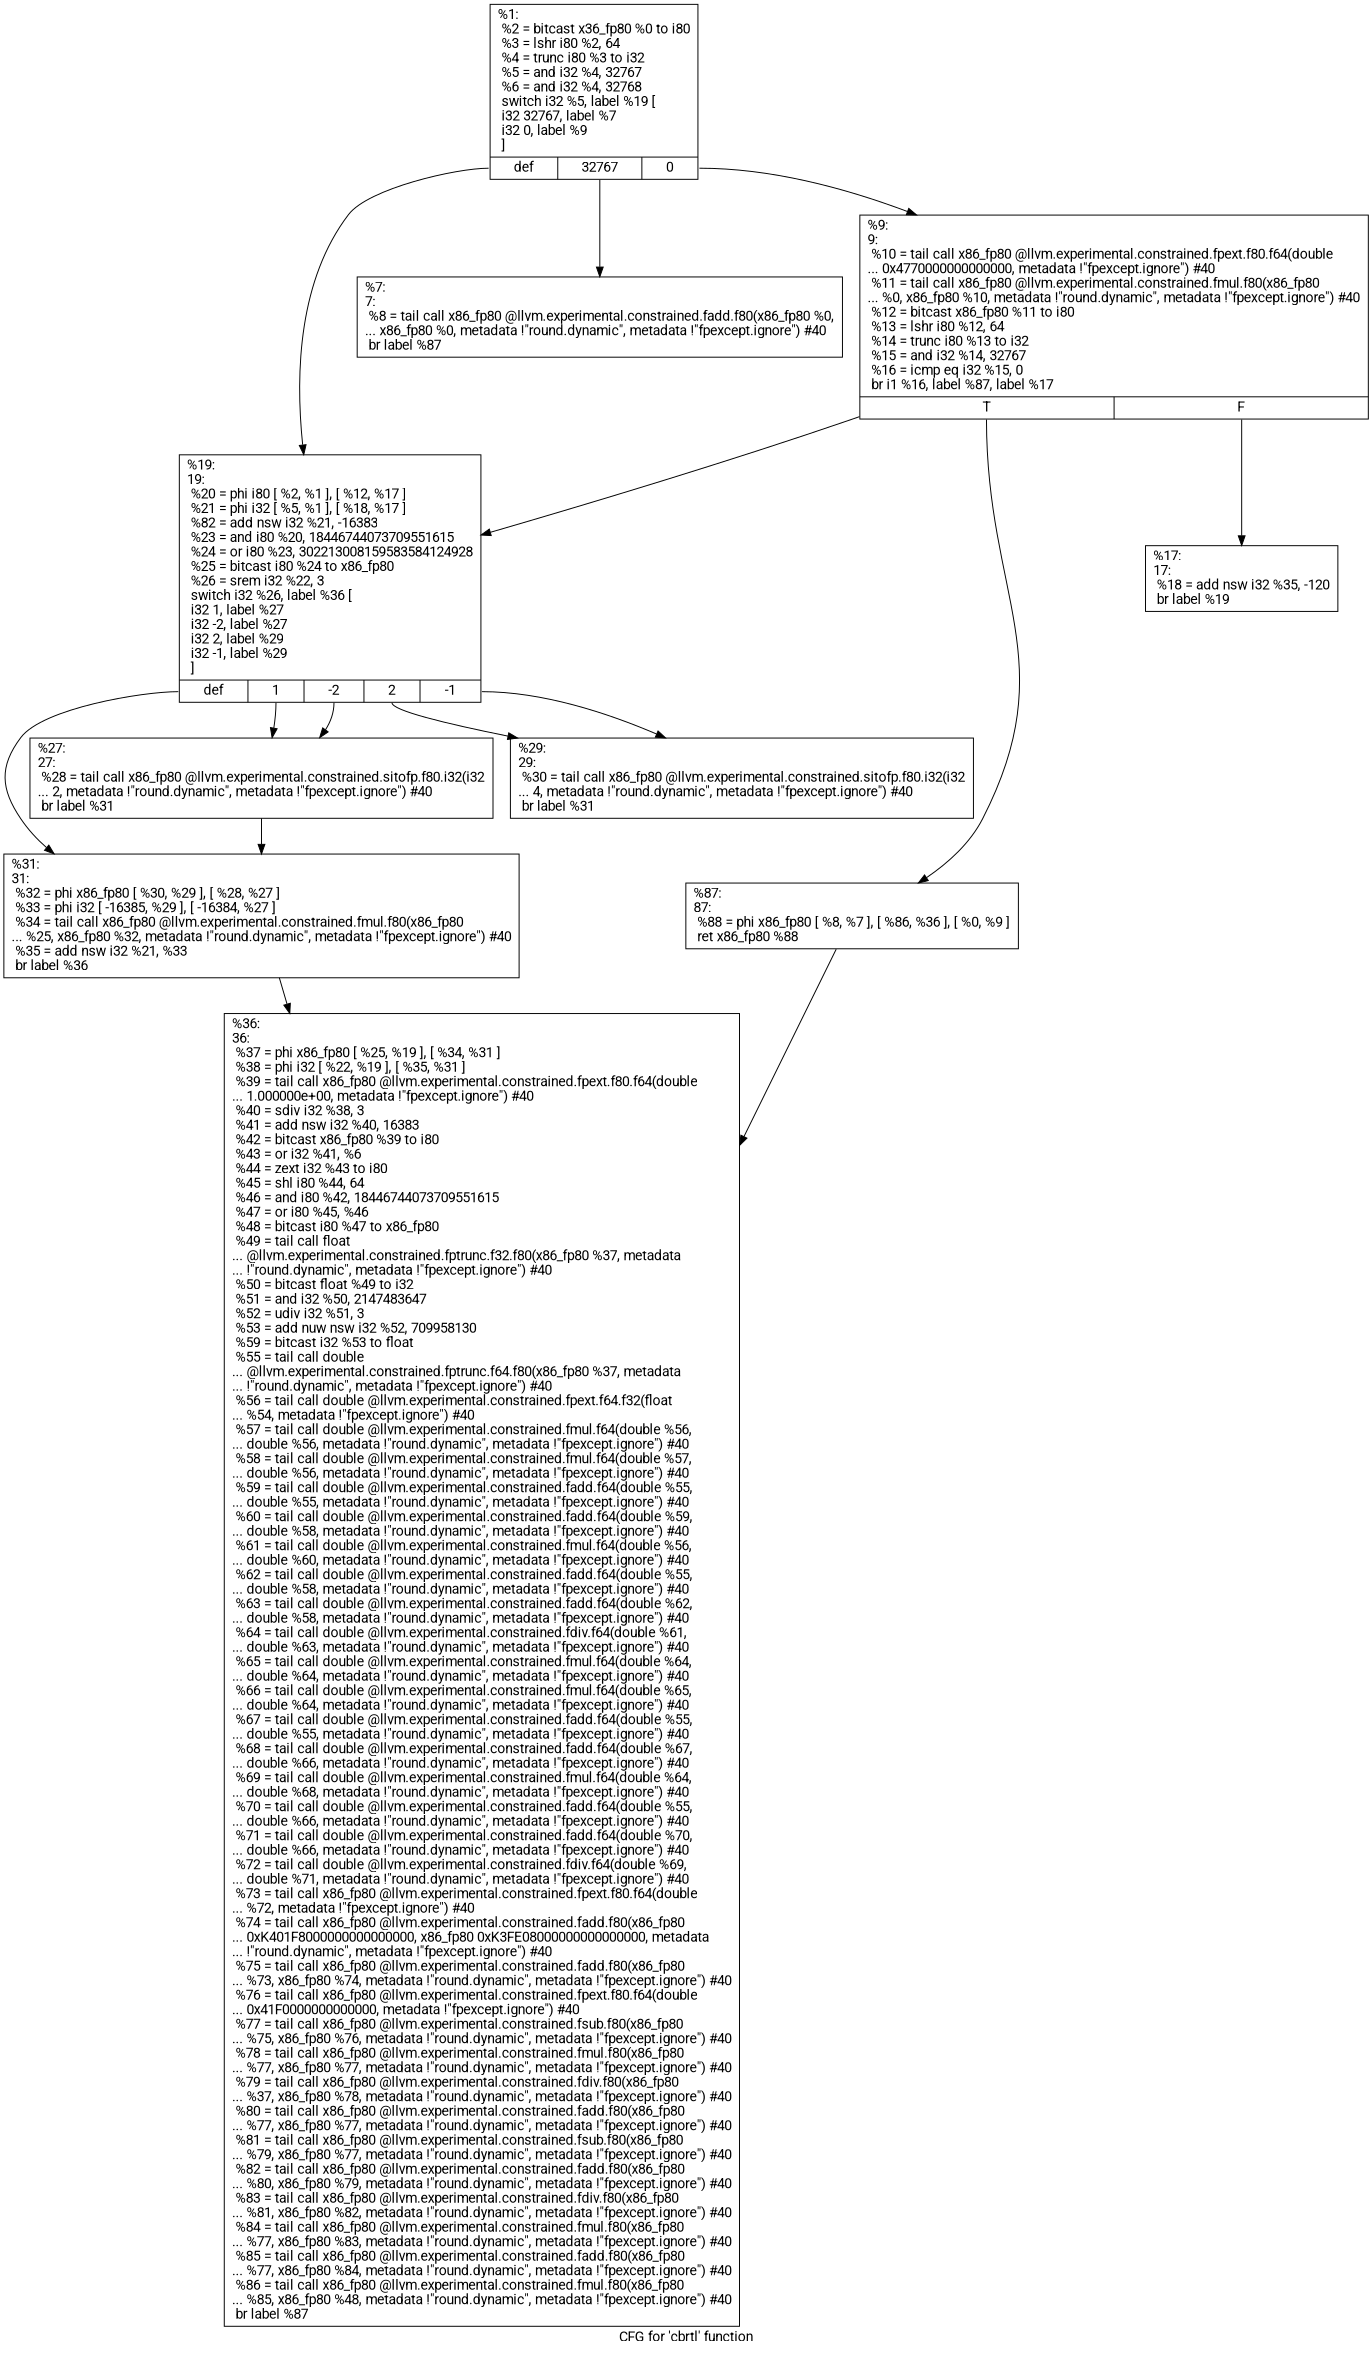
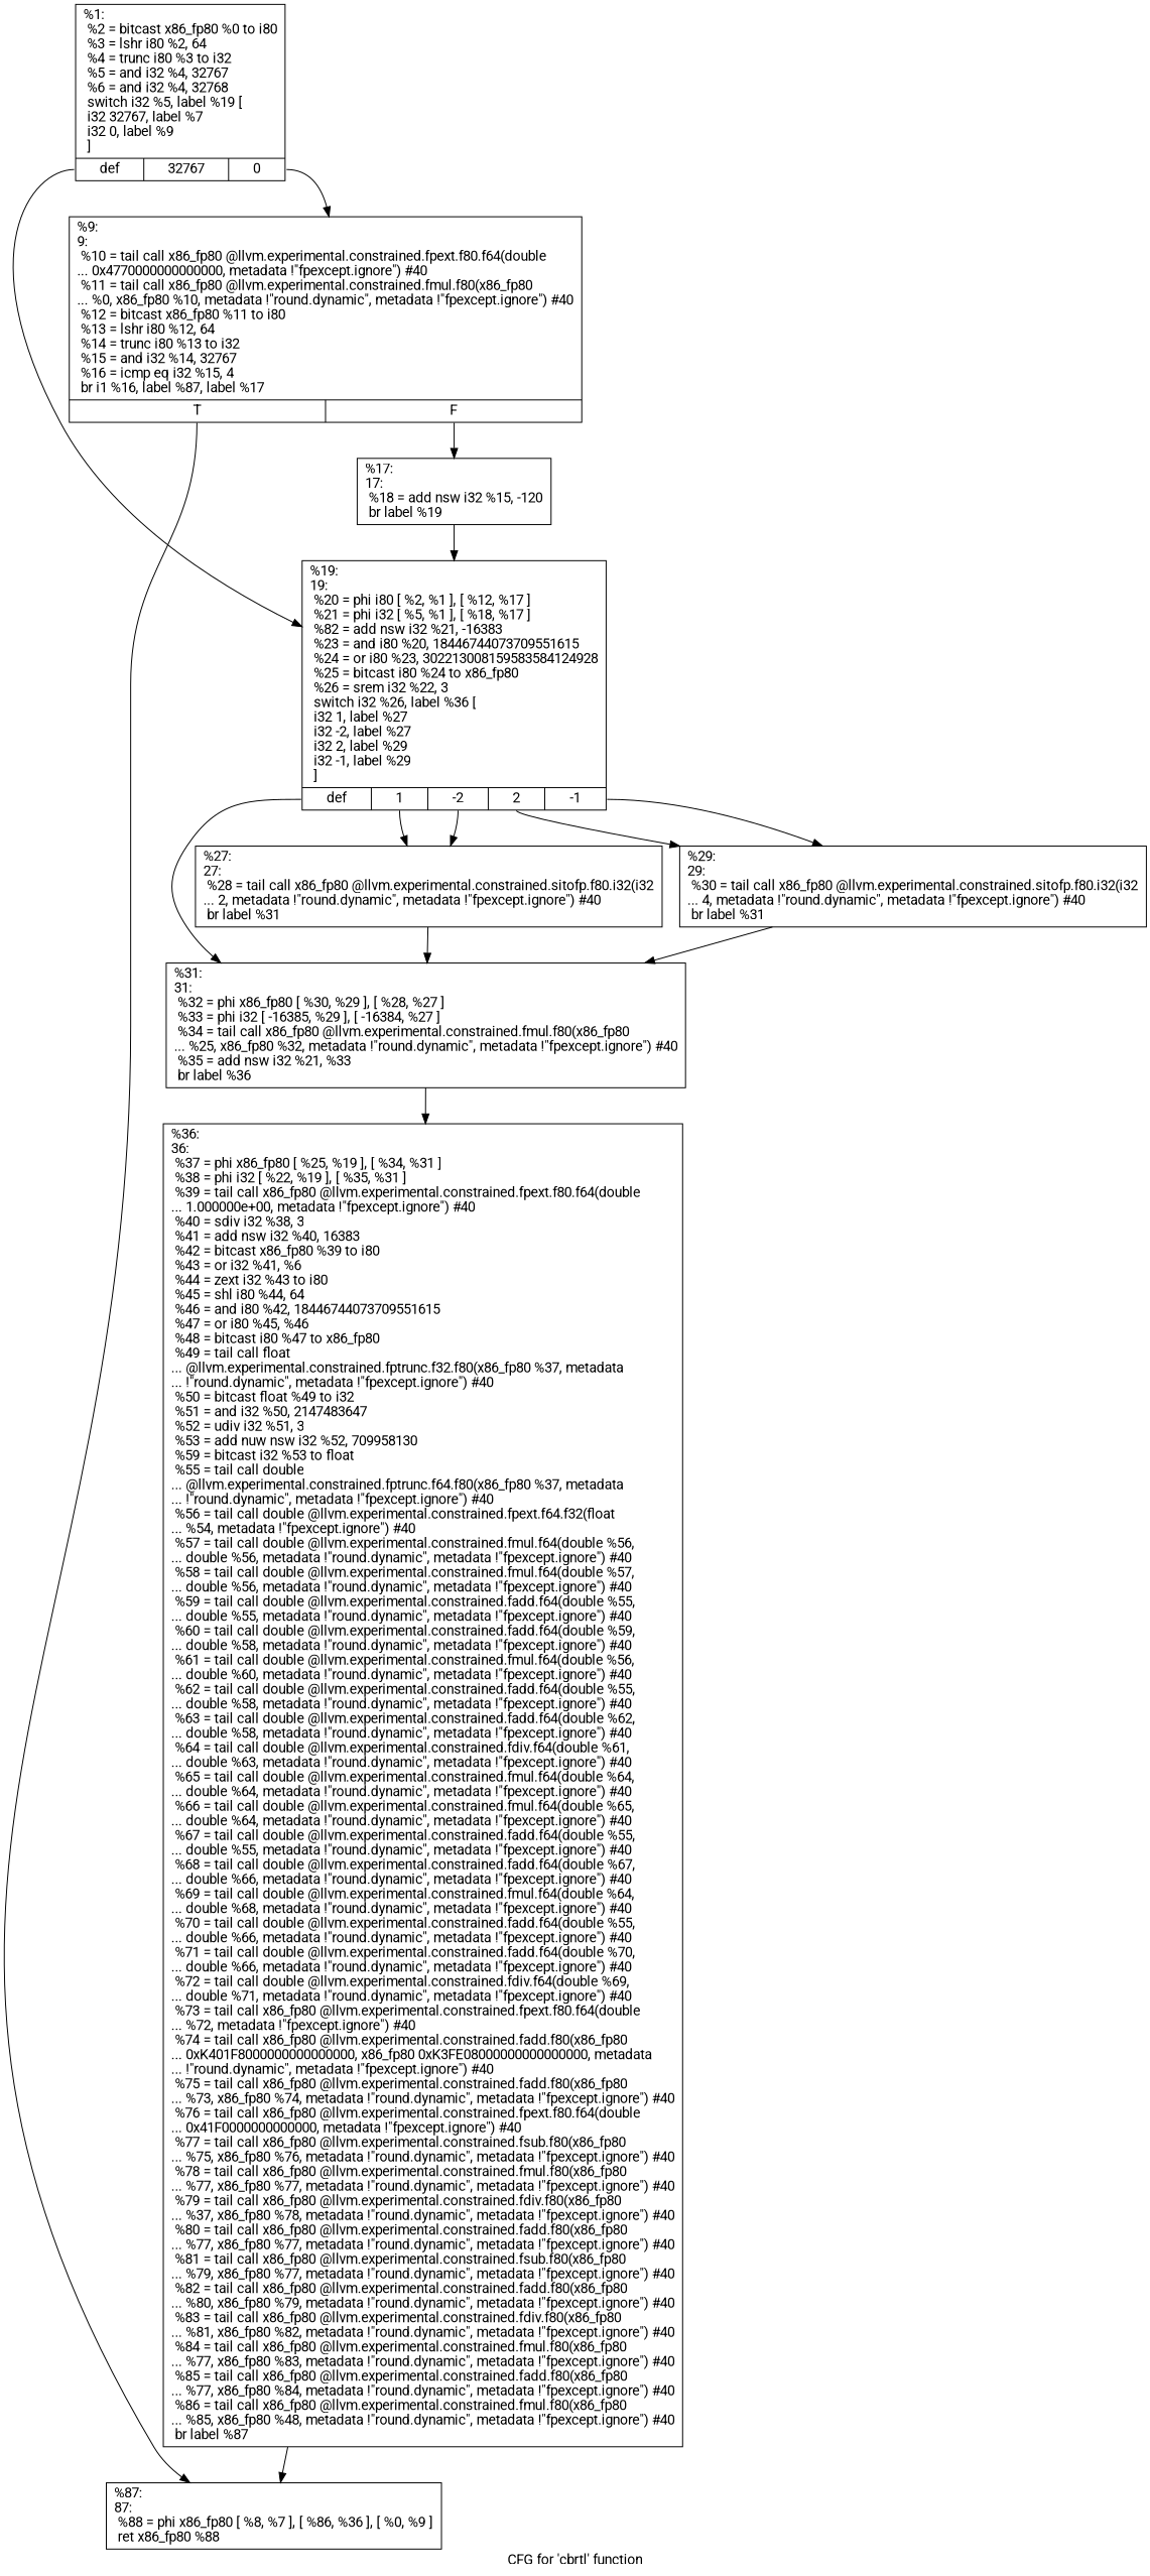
  digraph {
    fontname=Roboto
    label="CFG for 'cbrtl' function"
    node [fontname=Roboto shape=record]
    edge [fontname=Roboto]
-   n1 [label="{%1:\l  %2 = bitcast x36_fp80 %0 to i80\l  %3 = lshr i80 %2, 64\l  %4 = trunc i80 %3 to i32\l  %5 = and i32 %4, 32767\l  %6 = and i32 %4, 32768\l  switch i32 %5, label %19 [\l    i32 32767, label %7\l    i32 0, label %9\l  ]\l|{<s0>def|<s1>32767|<s2>0}}"]
+   n1 [label="{%1:\l  %2 = bitcast x86_fp80 %0 to i80\l  %3 = lshr i80 %2, 64\l  %4 = trunc i80 %3 to i32\l  %5 = and i32 %4, 32767\l  %6 = and i32 %4, 32768\l  switch i32 %5, label %19 [\l    i32 32767, label %7\l    i32 0, label %9\l  ]\l|{<s0>def|<s1>32767|<s2>0}}"]
    n2 [label="{%19:\l19:                                               \l  %20 = phi i80 [ %2, %1 ], [ %12, %17 ]\l  %21 = phi i32 [ %5, %1 ], [ %18, %17 ]\l  %82 = add nsw i32 %21, -16383\l  %23 = and i80 %20, 18446744073709551615\l  %24 = or i80 %23, 302213008159583584124928\l  %25 = bitcast i80 %24 to x86_fp80\l  %26 = srem i32 %22, 3\l  switch i32 %26, label %36 [\l    i32 1, label %27\l    i32 -2, label %27\l    i32 2, label %29\l    i32 -1, label %29\l  ]\l|{<s0>def|<s1>1|<s2>-2|<s3>2|<s4>-1}}"]
-   n3 [label="{%7:\l7:                                                \l  %8 = tail call x86_fp80 @llvm.experimental.constrained.fadd.f80(x86_fp80 %0,\l... x86_fp80 %0, metadata !\"round.dynamic\", metadata !\"fpexcept.ignore\") #40\l  br label %87\l}"]
-   n4 [label="{%9:\l9:                                                \l  %10 = tail call x86_fp80 @llvm.experimental.constrained.fpext.f80.f64(double\l... 0x4770000000000000, metadata !\"fpexcept.ignore\") #40\l  %11 = tail call x86_fp80 @llvm.experimental.constrained.fmul.f80(x86_fp80\l... %0, x86_fp80 %10, metadata !\"round.dynamic\", metadata !\"fpexcept.ignore\") #40\l  %12 = bitcast x86_fp80 %11 to i80\l  %13 = lshr i80 %12, 64\l  %14 = trunc i80 %13 to i32\l  %15 = and i32 %14, 32767\l  %16 = icmp eq i32 %15, 0\l  br i1 %16, label %87, label %17\l|{<s0>T|<s1>F}}"]
+   n4 [label="{%9:\l9:                                                \l  %10 = tail call x86_fp80 @llvm.experimental.constrained.fpext.f80.f64(double\l... 0x4770000000000000, metadata !\"fpexcept.ignore\") #40\l  %11 = tail call x86_fp80 @llvm.experimental.constrained.fmul.f80(x86_fp80\l... %0, x86_fp80 %10, metadata !\"round.dynamic\", metadata !\"fpexcept.ignore\") #40\l  %12 = bitcast x86_fp80 %11 to i80\l  %13 = lshr i80 %12, 64\l  %14 = trunc i80 %13 to i32\l  %15 = and i32 %14, 32767\l  %16 = icmp eq i32 %15, 4\l  br i1 %16, label %87, label %17\l|{<s0>T|<s1>F}}"]
    n5 [label="{%27:\l27:                                               \l  %28 = tail call x86_fp80 @llvm.experimental.constrained.sitofp.f80.i32(i32\l... 2, metadata !\"round.dynamic\", metadata !\"fpexcept.ignore\") #40\l  br label %31\l}"]
    n6 [label="{%29:\l29:                                               \l  %30 = tail call x86_fp80 @llvm.experimental.constrained.sitofp.f80.i32(i32\l... 4, metadata !\"round.dynamic\", metadata !\"fpexcept.ignore\") #40\l  br label %31\l}"]
    n7 [label="{%31:\l31:                                               \l  %32 = phi x86_fp80 [ %30, %29 ], [ %28, %27 ]\l  %33 = phi i32 [ -16385, %29 ], [ -16384, %27 ]\l  %34 = tail call x86_fp80 @llvm.experimental.constrained.fmul.f80(x86_fp80\l... %25, x86_fp80 %32, metadata !\"round.dynamic\", metadata !\"fpexcept.ignore\") #40\l  %35 = add nsw i32 %21, %33\l  br label %36\l}"]
    n8 [label="{%87:\l87:                                               \l  %88 = phi x86_fp80 [ %8, %7 ], [ %86, %36 ], [ %0, %9 ]\l  ret x86_fp80 %88\l}"]
-   n9 [label="{%17:\l17:                                               \l  %18 = add nsw i32 %35, -120\l  br label %19\l}"]
+   n9 [label="{%17:\l17:                                               \l  %18 = add nsw i32 %15, -120\l  br label %19\l}"]
    n10 [label="{%36:\l36:                                               \l  %37 = phi x86_fp80 [ %25, %19 ], [ %34, %31 ]\l  %38 = phi i32 [ %22, %19 ], [ %35, %31 ]\l  %39 = tail call x86_fp80 @llvm.experimental.constrained.fpext.f80.f64(double\l... 1.000000e+00, metadata !\"fpexcept.ignore\") #40\l  %40 = sdiv i32 %38, 3\l  %41 = add nsw i32 %40, 16383\l  %42 = bitcast x86_fp80 %39 to i80\l  %43 = or i32 %41, %6\l  %44 = zext i32 %43 to i80\l  %45 = shl i80 %44, 64\l  %46 = and i80 %42, 18446744073709551615\l  %47 = or i80 %45, %46\l  %48 = bitcast i80 %47 to x86_fp80\l  %49 = tail call float\l... @llvm.experimental.constrained.fptrunc.f32.f80(x86_fp80 %37, metadata\l... !\"round.dynamic\", metadata !\"fpexcept.ignore\") #40\l  %50 = bitcast float %49 to i32\l  %51 = and i32 %50, 2147483647\l  %52 = udiv i32 %51, 3\l  %53 = add nuw nsw i32 %52, 709958130\l  %59 = bitcast i32 %53 to float\l  %55 = tail call double\l... @llvm.experimental.constrained.fptrunc.f64.f80(x86_fp80 %37, metadata\l... !\"round.dynamic\", metadata !\"fpexcept.ignore\") #40\l  %56 = tail call double @llvm.experimental.constrained.fpext.f64.f32(float\l... %54, metadata !\"fpexcept.ignore\") #40\l  %57 = tail call double @llvm.experimental.constrained.fmul.f64(double %56,\l... double %56, metadata !\"round.dynamic\", metadata !\"fpexcept.ignore\") #40\l  %58 = tail call double @llvm.experimental.constrained.fmul.f64(double %57,\l... double %56, metadata !\"round.dynamic\", metadata !\"fpexcept.ignore\") #40\l  %59 = tail call double @llvm.experimental.constrained.fadd.f64(double %55,\l... double %55, metadata !\"round.dynamic\", metadata !\"fpexcept.ignore\") #40\l  %60 = tail call double @llvm.experimental.constrained.fadd.f64(double %59,\l... double %58, metadata !\"round.dynamic\", metadata !\"fpexcept.ignore\") #40\l  %61 = tail call double @llvm.experimental.constrained.fmul.f64(double %56,\l... double %60, metadata !\"round.dynamic\", metadata !\"fpexcept.ignore\") #40\l  %62 = tail call double @llvm.experimental.constrained.fadd.f64(double %55,\l... double %58, metadata !\"round.dynamic\", metadata !\"fpexcept.ignore\") #40\l  %63 = tail call double @llvm.experimental.constrained.fadd.f64(double %62,\l... double %58, metadata !\"round.dynamic\", metadata !\"fpexcept.ignore\") #40\l  %64 = tail call double @llvm.experimental.constrained.fdiv.f64(double %61,\l... double %63, metadata !\"round.dynamic\", metadata !\"fpexcept.ignore\") #40\l  %65 = tail call double @llvm.experimental.constrained.fmul.f64(double %64,\l... double %64, metadata !\"round.dynamic\", metadata !\"fpexcept.ignore\") #40\l  %66 = tail call double @llvm.experimental.constrained.fmul.f64(double %65,\l... double %64, metadata !\"round.dynamic\", metadata !\"fpexcept.ignore\") #40\l  %67 = tail call double @llvm.experimental.constrained.fadd.f64(double %55,\l... double %55, metadata !\"round.dynamic\", metadata !\"fpexcept.ignore\") #40\l  %68 = tail call double @llvm.experimental.constrained.fadd.f64(double %67,\l... double %66, metadata !\"round.dynamic\", metadata !\"fpexcept.ignore\") #40\l  %69 = tail call double @llvm.experimental.constrained.fmul.f64(double %64,\l... double %68, metadata !\"round.dynamic\", metadata !\"fpexcept.ignore\") #40\l  %70 = tail call double @llvm.experimental.constrained.fadd.f64(double %55,\l... double %66, metadata !\"round.dynamic\", metadata !\"fpexcept.ignore\") #40\l  %71 = tail call double @llvm.experimental.constrained.fadd.f64(double %70,\l... double %66, metadata !\"round.dynamic\", metadata !\"fpexcept.ignore\") #40\l  %72 = tail call double @llvm.experimental.constrained.fdiv.f64(double %69,\l... double %71, metadata !\"round.dynamic\", metadata !\"fpexcept.ignore\") #40\l  %73 = tail call x86_fp80 @llvm.experimental.constrained.fpext.f80.f64(double\l... %72, metadata !\"fpexcept.ignore\") #40\l  %74 = tail call x86_fp80 @llvm.experimental.constrained.fadd.f80(x86_fp80\l... 0xK401F8000000000000000, x86_fp80 0xK3FE08000000000000000, metadata\l... !\"round.dynamic\", metadata !\"fpexcept.ignore\") #40\l  %75 = tail call x86_fp80 @llvm.experimental.constrained.fadd.f80(x86_fp80\l... %73, x86_fp80 %74, metadata !\"round.dynamic\", metadata !\"fpexcept.ignore\") #40\l  %76 = tail call x86_fp80 @llvm.experimental.constrained.fpext.f80.f64(double\l... 0x41F0000000000000, metadata !\"fpexcept.ignore\") #40\l  %77 = tail call x86_fp80 @llvm.experimental.constrained.fsub.f80(x86_fp80\l... %75, x86_fp80 %76, metadata !\"round.dynamic\", metadata !\"fpexcept.ignore\") #40\l  %78 = tail call x86_fp80 @llvm.experimental.constrained.fmul.f80(x86_fp80\l... %77, x86_fp80 %77, metadata !\"round.dynamic\", metadata !\"fpexcept.ignore\") #40\l  %79 = tail call x86_fp80 @llvm.experimental.constrained.fdiv.f80(x86_fp80\l... %37, x86_fp80 %78, metadata !\"round.dynamic\", metadata !\"fpexcept.ignore\") #40\l  %80 = tail call x86_fp80 @llvm.experimental.constrained.fadd.f80(x86_fp80\l... %77, x86_fp80 %77, metadata !\"round.dynamic\", metadata !\"fpexcept.ignore\") #40\l  %81 = tail call x86_fp80 @llvm.experimental.constrained.fsub.f80(x86_fp80\l... %79, x86_fp80 %77, metadata !\"round.dynamic\", metadata !\"fpexcept.ignore\") #40\l  %82 = tail call x86_fp80 @llvm.experimental.constrained.fadd.f80(x86_fp80\l... %80, x86_fp80 %79, metadata !\"round.dynamic\", metadata !\"fpexcept.ignore\") #40\l  %83 = tail call x86_fp80 @llvm.experimental.constrained.fdiv.f80(x86_fp80\l... %81, x86_fp80 %82, metadata !\"round.dynamic\", metadata !\"fpexcept.ignore\") #40\l  %84 = tail call x86_fp80 @llvm.experimental.constrained.fmul.f80(x86_fp80\l... %77, x86_fp80 %83, metadata !\"round.dynamic\", metadata !\"fpexcept.ignore\") #40\l  %85 = tail call x86_fp80 @llvm.experimental.constrained.fadd.f80(x86_fp80\l... %77, x86_fp80 %84, metadata !\"round.dynamic\", metadata !\"fpexcept.ignore\") #40\l  %86 = tail call x86_fp80 @llvm.experimental.constrained.fmul.f80(x86_fp80\l... %85, x86_fp80 %48, metadata !\"round.dynamic\", metadata !\"fpexcept.ignore\") #40\l  br label %87\l}"]
    n1 -> n2 [tailport=s0]
-   n1 -> n3 [tailport=s1]
    n1 -> n4 [tailport=s2]
    n2 -> n5 [tailport=s1]
    n2 -> n5 [tailport=s2]
    n2 -> n6 [tailport=s3]
    n2 -> n6 [tailport=s4]
    n2 -> n7 [tailport=s0]
    n4 -> n8 [tailport=s0]
    n4 -> n9 [tailport=s1]
    n5 -> n7
+   n6 -> n7
    n7 -> n10
-   n4 -> n2
-   n8 -> n10
+   n9 -> n2
+   n10 -> n8
  }
